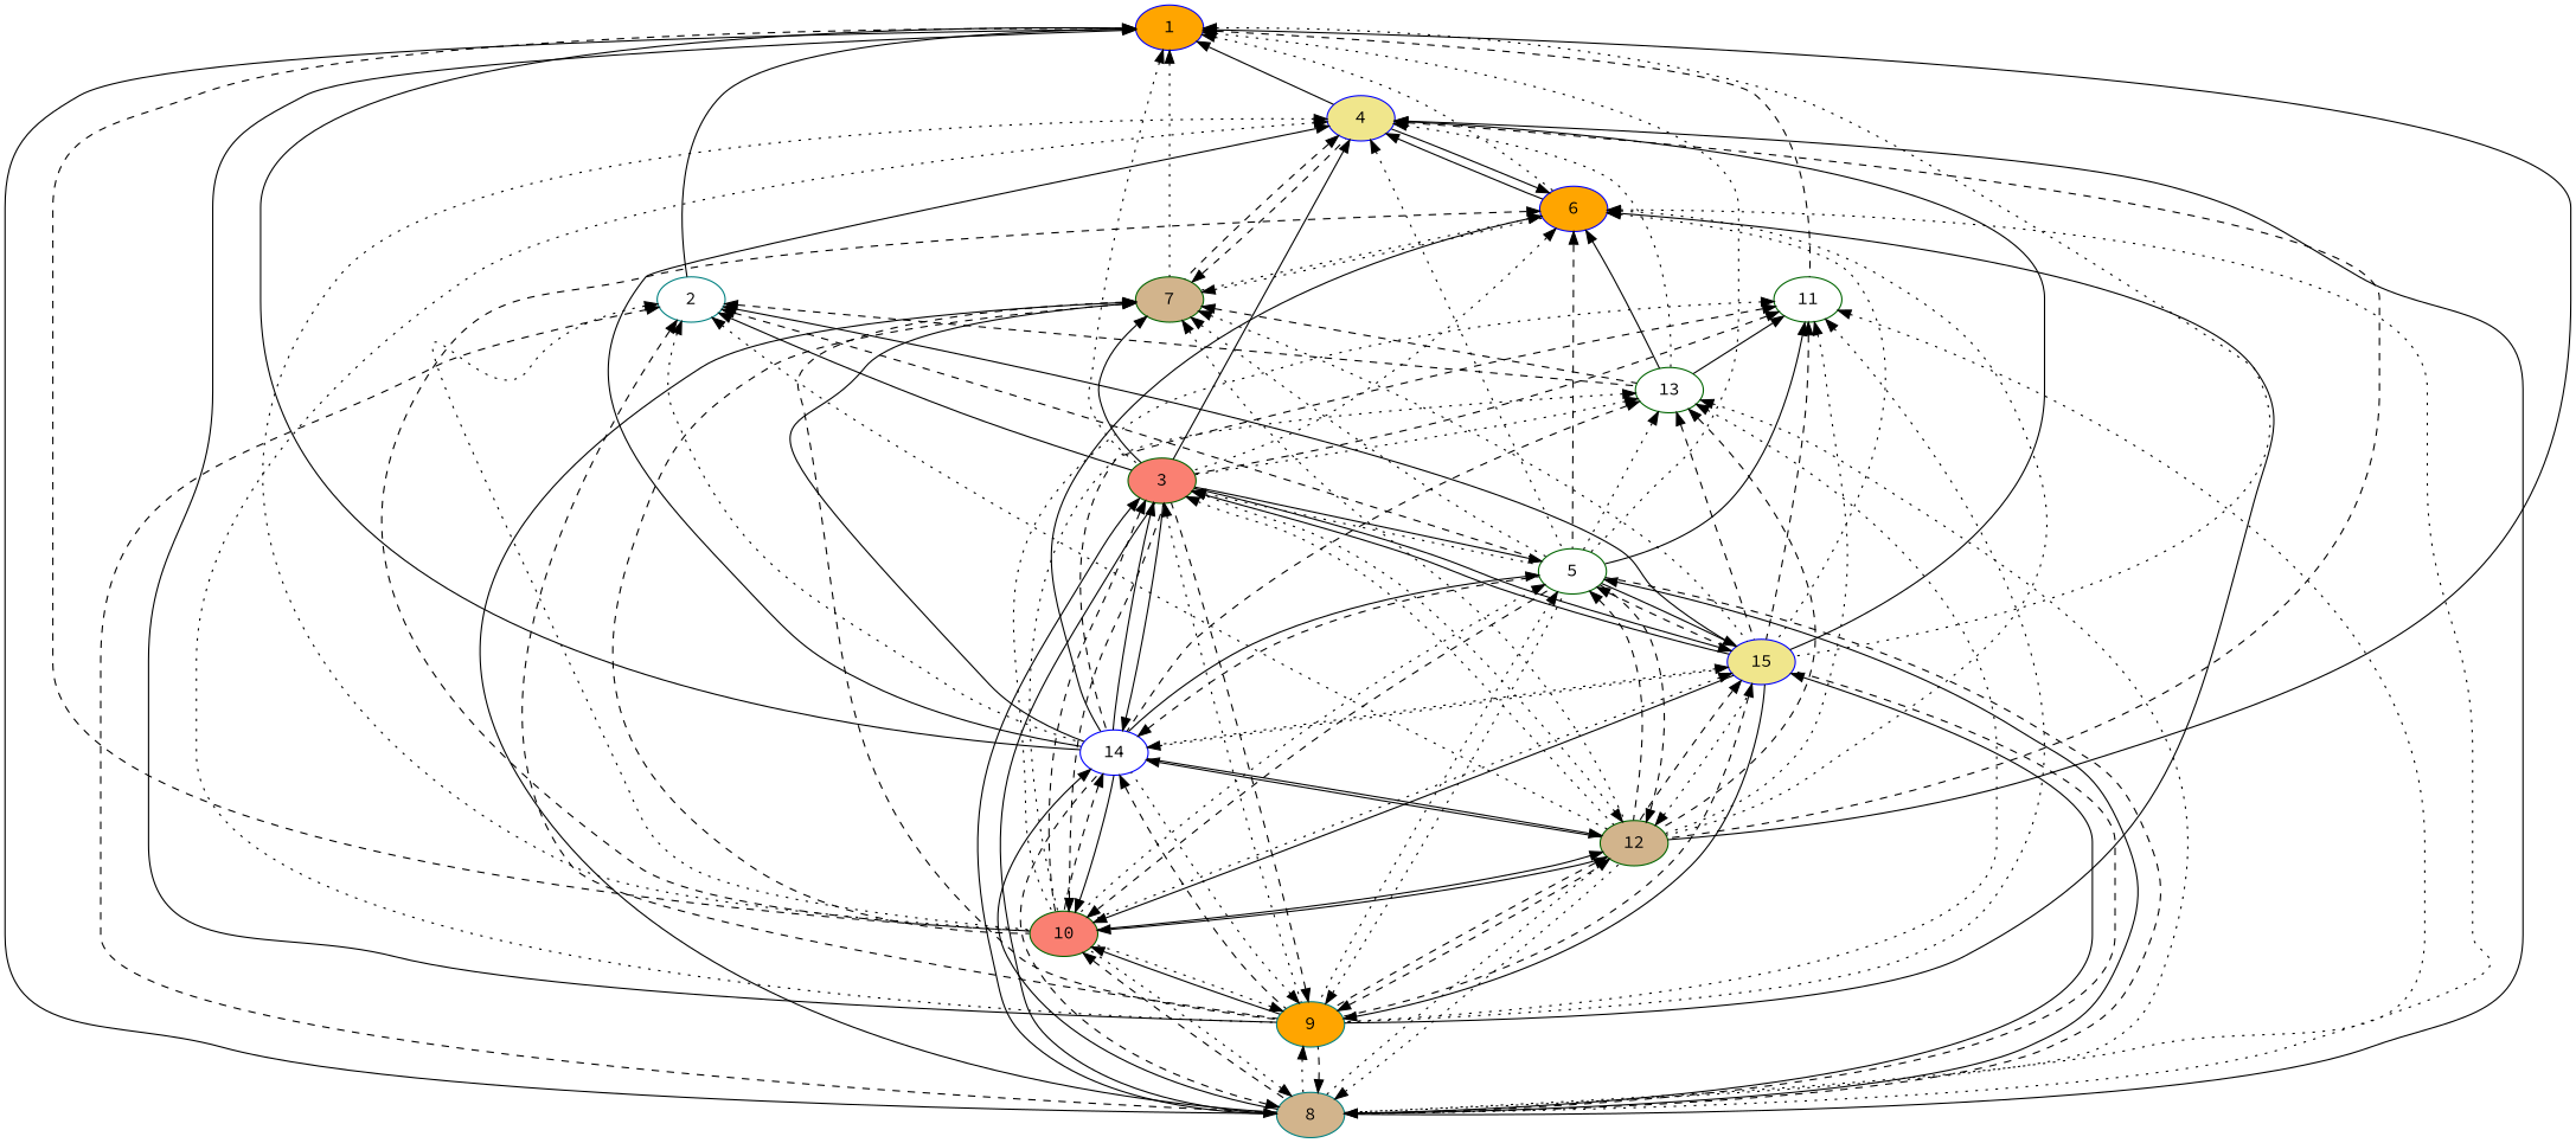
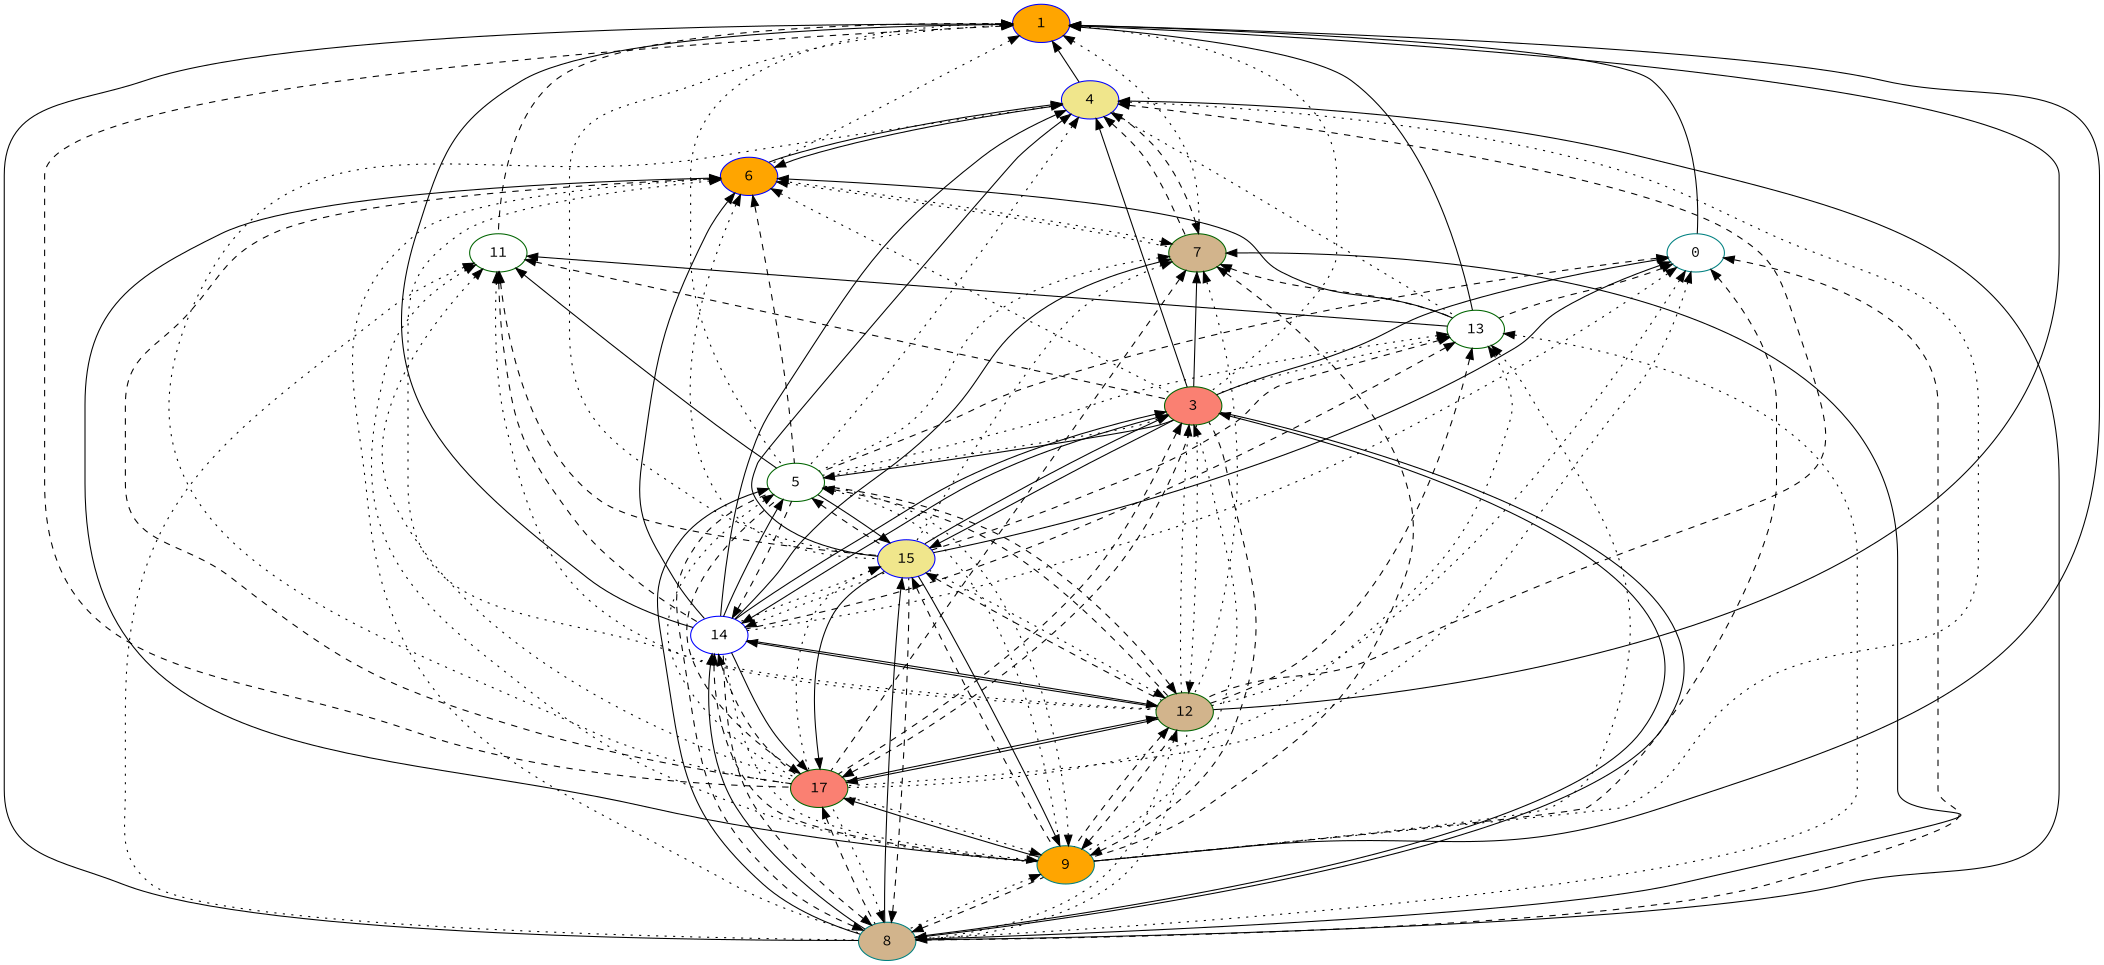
  strict digraph {
    fontname="Source Code Pro"
    node [color=darkgreen fillcolor=white fontname="Source Code Pro" style=filled]
    edge [dir=back fontname="Source Code Pro" style=dotted]
    n1 [color=blue fillcolor=orange height=0.5 label=1 width=0.75]
-   n2 [color=teal height=0.5 label=2 width=0.75]
+   n2 [color=teal height=0.5 label=0 width=0.75]
    n3 [fillcolor=salmon height=0.5 label=3 width=0.75]
    n4 [color=blue fillcolor=khaki height=0.5 label=4 width=0.75]
    n5 [height=0.5 label=5 width=0.75]
    n6 [color=blue fillcolor=orange height=0.5 label=6 width=0.75]
    n7 [fillcolor=tan height=0.5 label=7 width=0.75]
    n8 [color=teal fillcolor=tan height=0.5 label=8 width=0.75]
    n9 [color=teal fillcolor=orange height=0.5 label=9 width=0.75]
-   n10 [fillcolor=salmon height=0.5 label=10 width=0.75]
+   n10 [fillcolor=salmon height=0.5 label=17 width=0.75]
    n11 [height=0.5 label=11 width=0.75]
    n12 [fillcolor=tan height=0.5 label=12 width=0.75]
    n13 [height=0.5 label=13 width=0.75]
    n14 [color=blue height=0.5 label=14 width=0.75]
    n15 [color=blue fillcolor=khaki height=0.5 label=15 width=0.75]
    n1 -> n2 [style=solid]
    n1 -> n3
    n1 -> n4 [style=solid]
    n1 -> n5
    n1 -> n6
    n1 -> n7
    n1 -> n8 [style=solid]
    n1 -> n9 [style=solid]
    n1 -> n10 [style=dashed]
    n1 -> n11 [style=dashed]
    n1 -> n12 [style=solid]
+   n1 -> n13 [style=solid]
    n1 -> n14 [style=solid]
    n1 -> n15
    n2 -> n3 [style=solid]
    n2 -> n5 [style=dashed]
    n2 -> n8 [style=dashed]
    n2 -> n9 [style=dashed]
    n2 -> n10
    n2 -> n12
    n2 -> n13 [style=dashed]
    n2 -> n14
    n2 -> n15 [style=solid]
    n3 -> n5
    n3 -> n8 [style=solid]
    n3 -> n9
    n3 -> n10 [style=dashed]
    n3 -> n12
    n3 -> n14 [style=solid]
    n3 -> n15 [style=solid]
    n4 -> n3 [style=solid]
    n4 -> n5
    n4 -> n6 [style=solid]
    n4 -> n7 [style=dashed]
    n4 -> n8 [style=solid]
    n4 -> n9
    n4 -> n10
    n4 -> n12 [style=dashed]
    n4 -> n13
    n4 -> n14 [style=solid]
    n4 -> n15 [style=solid]
    n5 -> n3 [style=solid]
    n5 -> n8 [style=solid]
    n5 -> n9
    n5 -> n10
    n5 -> n12 [style=dashed]
    n5 -> n14 [style=solid]
    n5 -> n15 [style=dashed]
    n6 -> n3
    n6 -> n4 [style=solid]
    n6 -> n5 [style=dashed]
    n6 -> n7
    n6 -> n8
    n6 -> n9 [style=solid]
    n6 -> n10 [style=dashed]
    n6 -> n12
    n6 -> n13 [style=solid]
    n6 -> n14 [style=solid]
    n6 -> n15
    n7 -> n3 [style=solid]
    n7 -> n4 [style=dashed]
    n7 -> n5
    n7 -> n6
    n7 -> n8 [style=solid]
    n7 -> n9 [style=dashed]
    n7 -> n10 [style=dashed]
    n7 -> n12
    n7 -> n13 [style=dashed]
    n7 -> n14 [style=solid]
    n7 -> n15
    n8 -> n3 [style=solid]
    n8 -> n5 [style=dashed]
    n8 -> n9 [style=dashed]
    n8 -> n10
    n8 -> n12
    n8 -> n14 [style=dashed]
    n8 -> n15 [style=dashed]
    n9 -> n3 [style=dashed]
    n9 -> n5
    n9 -> n8
    n9 -> n10
    n9 -> n12 [style=dashed]
    n9 -> n14
    n9 -> n15 [style=solid]
    n10 -> n3 [style=dashed]
    n10 -> n5 [style=dashed]
    n10 -> n8 [style=dashed]
    n10 -> n9 [style=solid]
    n10 -> n12 [style=solid]
    n10 -> n14 [style=solid]
    n10 -> n15 [style=solid]
    n11 -> n3 [style=dashed]
    n11 -> n5 [style=solid]
    n11 -> n8
    n11 -> n9
    n11 -> n10
    n11 -> n12
    n11 -> n13 [style=solid]
    n11 -> n14 [style=dashed]
    n11 -> n15 [style=dashed]
    n12 -> n3
    n12 -> n5 [style=dashed]
    n12 -> n8
    n12 -> n9 [style=dashed]
    n12 -> n10 [style=solid]
    n12 -> n14 [style=solid]
    n12 -> n15
    n13 -> n3
    n13 -> n5
    n13 -> n8
    n13 -> n9
    n13 -> n10
    n13 -> n12 [style=dashed]
    n13 -> n14 [style=dashed]
    n13 -> n15 [style=dashed]
    n14 -> n3 [style=solid]
    n14 -> n5 [style=dashed]
    n14 -> n8 [style=solid]
    n14 -> n9 [style=dashed]
    n14 -> n10 [style=dashed]
    n14 -> n12 [style=solid]
    n14 -> n15
    n15 -> n3 [style=solid]
    n15 -> n5 [style=solid]
    n15 -> n8 [style=solid]
    n15 -> n9 [style=dashed]
    n15 -> n10
    n15 -> n12 [style=dashed]
    n15 -> n14
  }
